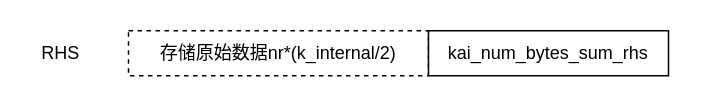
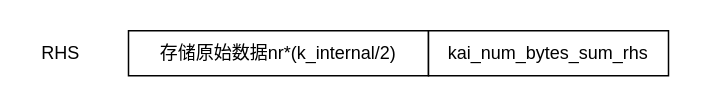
  <mxCell id="0" />
  <mxCell id="1" parent="0" />
- <mxCell id="2" value="存储原始数据nr*(k_internal/2)" style="rounded=0;whiteSpace=wrap;html=1;dashed=1;" vertex="1" parent="1"><mxGeometry x="85" y="20" width="200" height="30" as="geometry" /></mxCell>
+ <mxCell id="2" value="存储原始数据nr*(k_internal/2)" style="rounded=0;whiteSpace=wrap;html=1;" vertex="1" parent="1"><mxGeometry x="85" y="20" width="200" height="30" as="geometry" /></mxCell>
  <mxCell id="3" value="kai_num_bytes_sum_rhs" style="rounded=0;whiteSpace=wrap;html=1;" vertex="1" parent="1"><mxGeometry x="285" y="20" width="160" height="30" as="geometry" /></mxCell>
  <mxCell id="4" value="RHS" style="text;strokeColor=none;align=center;fillColor=none;html=1;verticalAlign=middle;whiteSpace=wrap;rounded=0;" vertex="1" parent="1"><mxGeometry x="20" y="20" width="40" height="30" as="geometry" /></mxCell>
